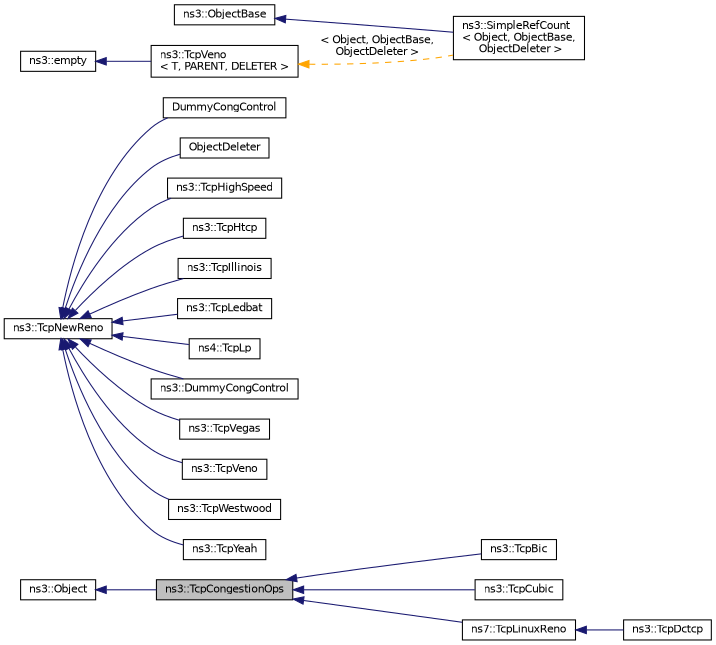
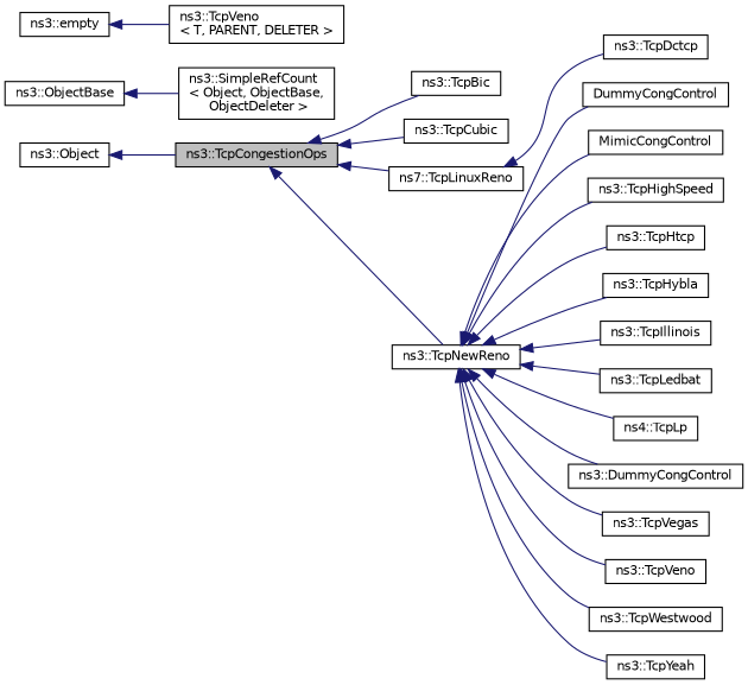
  digraph {
    rankdir=LR
    node [color=black fillcolor=white fontname=Helvetica fontsize=10 shape=record style=filled]
    edge [color=midnightblue dir=back fontname=Helvetica fontsize=10 labelfontname=Helvetica labelfontsize=10 style=solid]
    n1 [fillcolor=grey75 fontcolor=black height=0.2 label="ns3::TcpCongestionOps" width=0.4]
    n2 [height=0.2 label="ns3::TcpBic" width=0.4]
    n3 [height=0.2 label="ns3::TcpCubic" width=0.4]
    n4 [height=0.2 label="ns7::TcpLinuxReno" width=0.4]
    n5 [height=0.2 label="ns3::TcpNewReno" width=0.4]
    n6 [height=0.2 label="ns3::TcpDctcp" width=0.4]
    n7 [height=0.2 label=DummyCongControl width=0.4]
-   n8 [height=0.2 label=ObjectDeleter width=0.4]
+   n8 [height=0.2 label=MimicCongControl width=0.4]
    n9 [height=0.2 label="ns3::TcpHighSpeed" width=0.4]
    n10 [height=0.2 label="ns3::TcpHtcp" width=0.4]
+   n11 [height=0.2 label="ns3::TcpHybla" width=0.4]
    n12 [height=0.2 label="ns3::TcpIllinois" width=0.4]
    n13 [height=0.2 label="ns3::TcpLedbat" width=0.4]
    n14 [height=0.2 label="ns4::TcpLp" width=0.4]
    n15 [height=0.2 label="ns3::DummyCongControl" width=0.4]
    n16 [height=0.2 label="ns3::TcpVegas" width=0.4]
    n17 [height=0.2 label="ns3::TcpVeno" width=0.4]
    n18 [height=0.2 label="ns3::TcpWestwood" width=0.4]
    n19 [height=0.2 label="ns3::TcpYeah" width=0.4]
    n20 [height=0.2 label="ns3::Object" width=0.4]
    n21 [height=0.2 label="ns3::SimpleRefCount\l\< Object, ObjectBase,\l ObjectDeleter \>" width=0.4]
    n22 [height=0.2 label="ns3::ObjectBase" width=0.4]
    n23 [height=0.2 label="ns3::TcpVeno\l\< T, PARENT, DELETER \>" width=0.4]
    n24 [height=0.2 label="ns3::empty" width=0.4]
    n1 -> n2
    n1 -> n3
    n1 -> n4
+   n1 -> n5
    n4 -> n6
    n5 -> n7
    n5 -> n8
    n5 -> n9
    n5 -> n10
+   n5 -> n11
    n5 -> n12
    n5 -> n13
    n5 -> n14
    n5 -> n15
    n5 -> n16
    n5 -> n17
    n5 -> n18
    n5 -> n19
    n20 -> n1
    n22 -> n21
-   n23 -> n21 [color=orange label=" \< Object, ObjectBase,\l ObjectDeleter \>" style=dashed]
    n24 -> n23
  }
